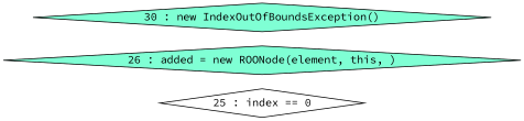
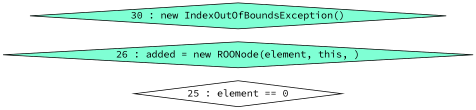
  digraph {
    rankdir=LR
    fontname="Source Code Pro"
    node [style=filled fillcolor=aquamarine shape=diamond fontname="Source Code Pro"]
-   "25 : index == 0" [fillcolor=white]
+   "25 : index == 0" [fillcolor=white label="25 : element == 0"]
    "26 : added = new ROONode(element, this, )"
    "30 : new IndexOutOfBoundsException()"
  }
